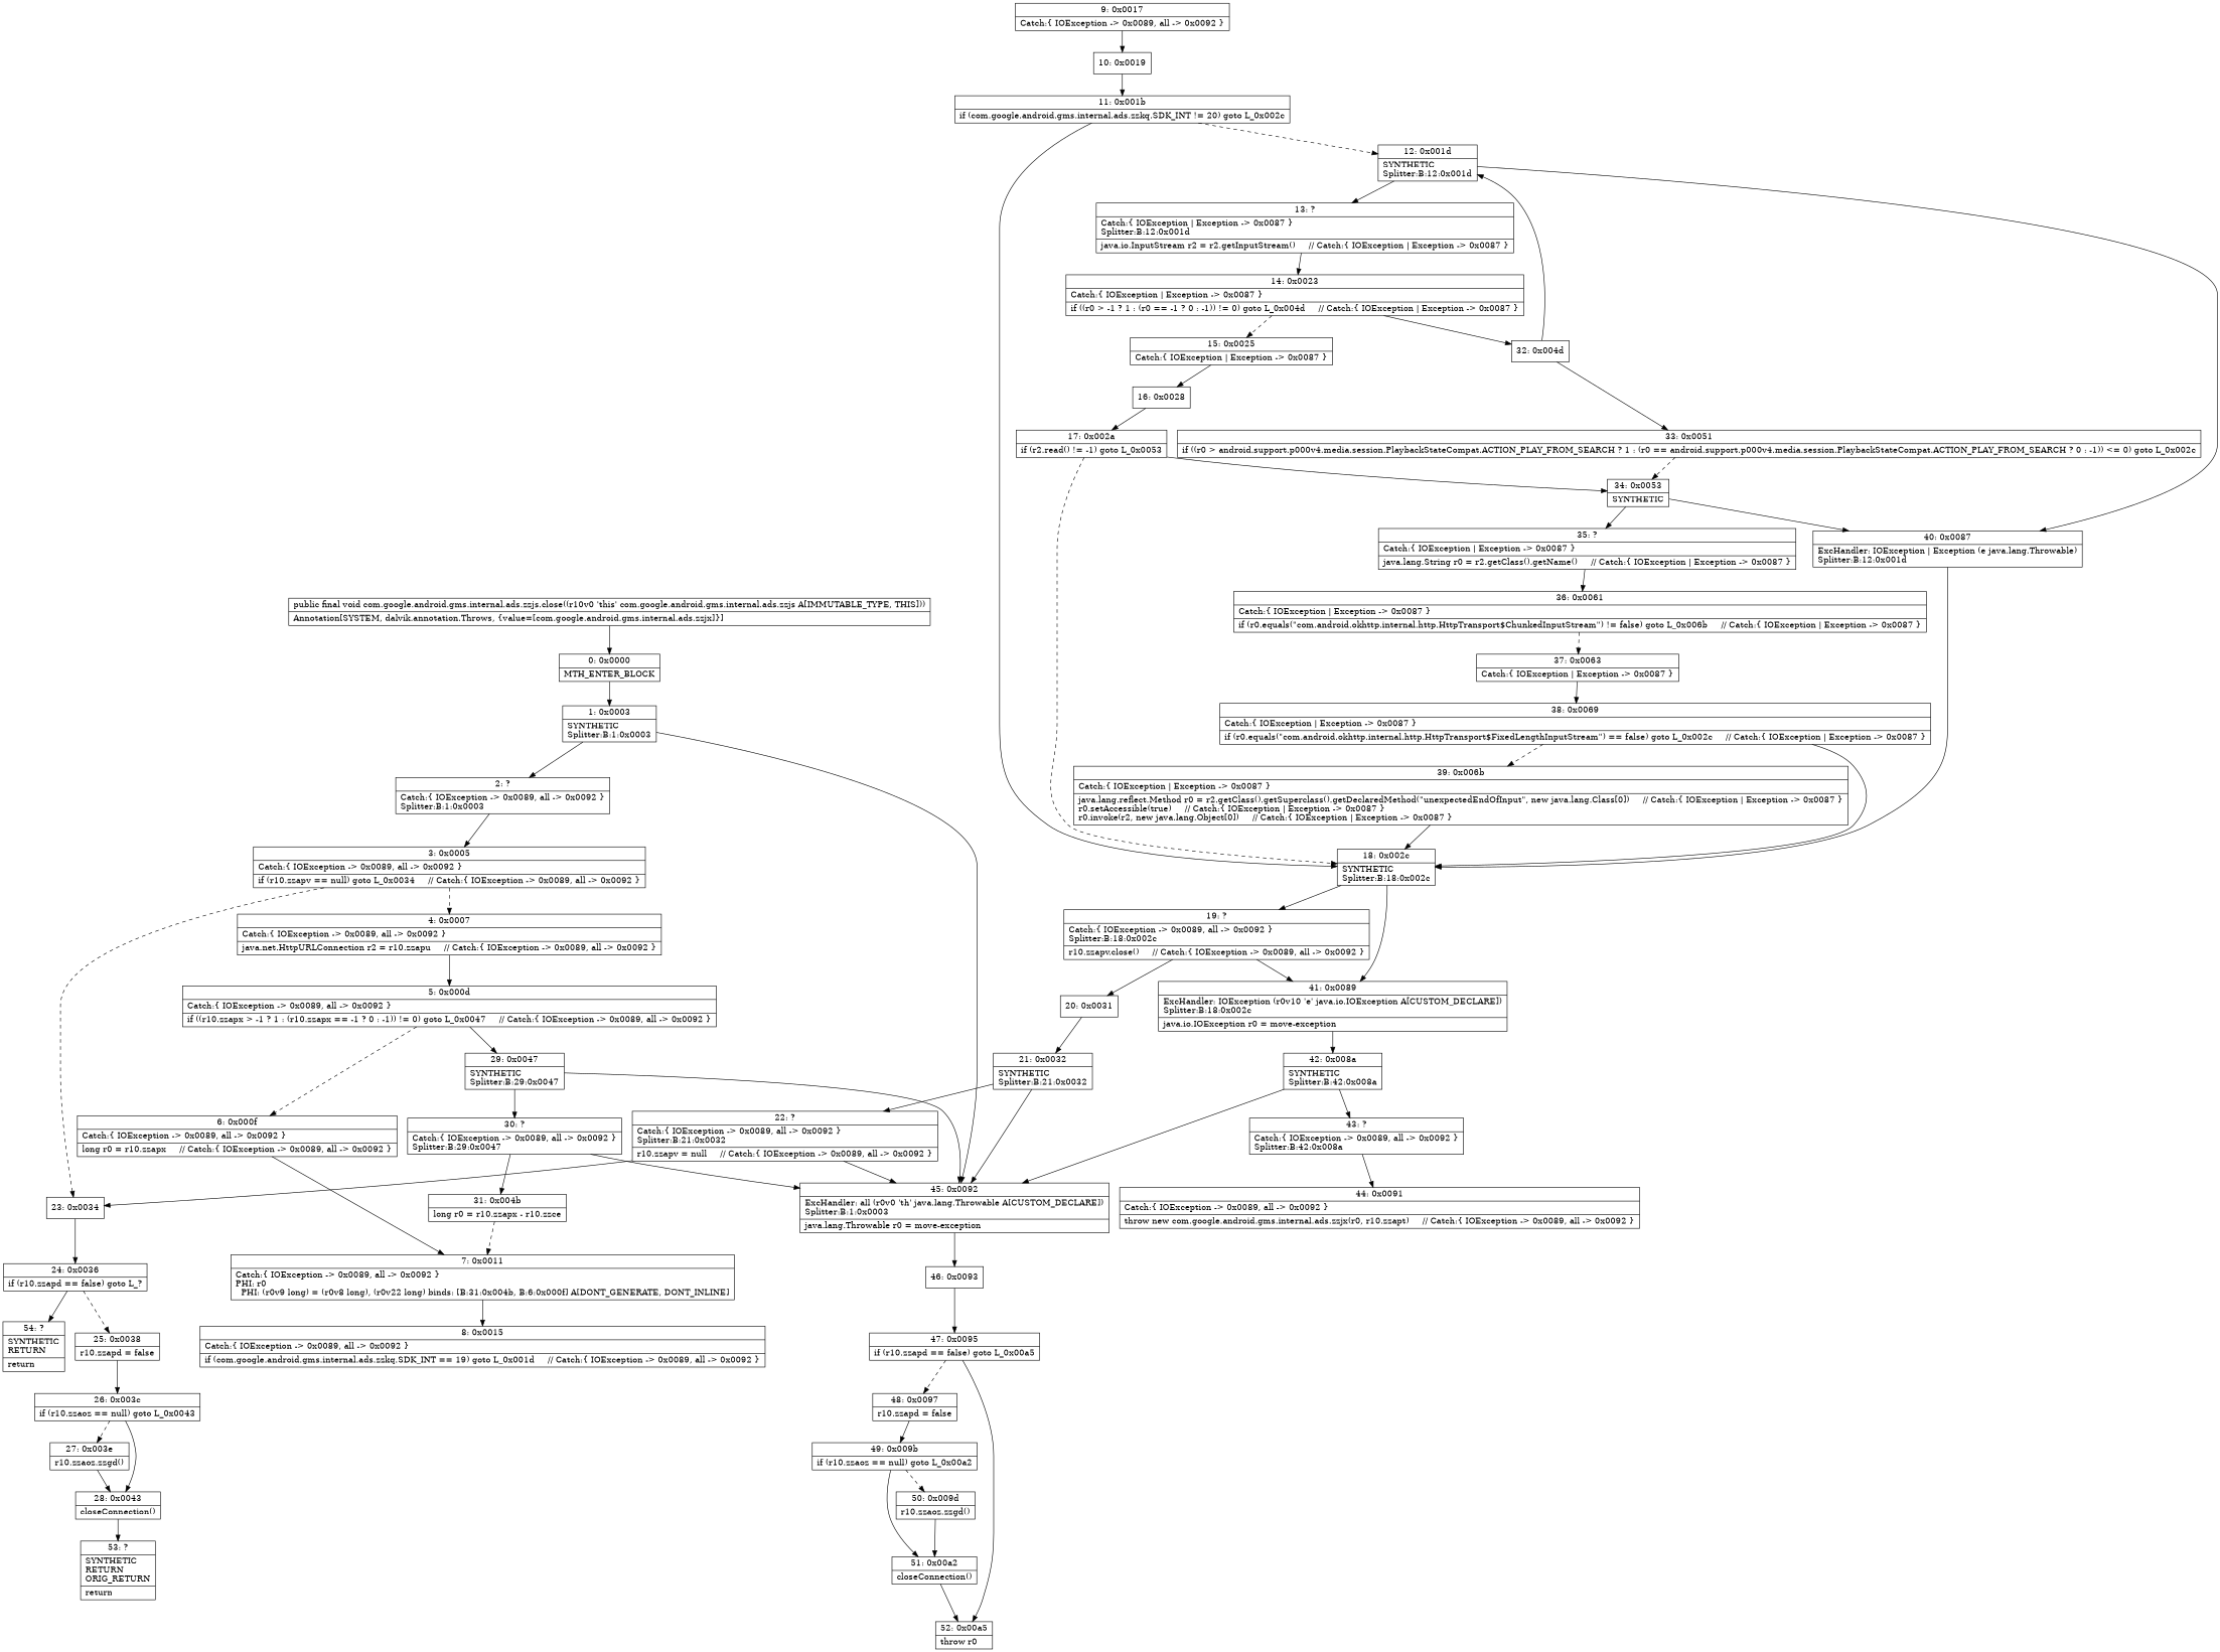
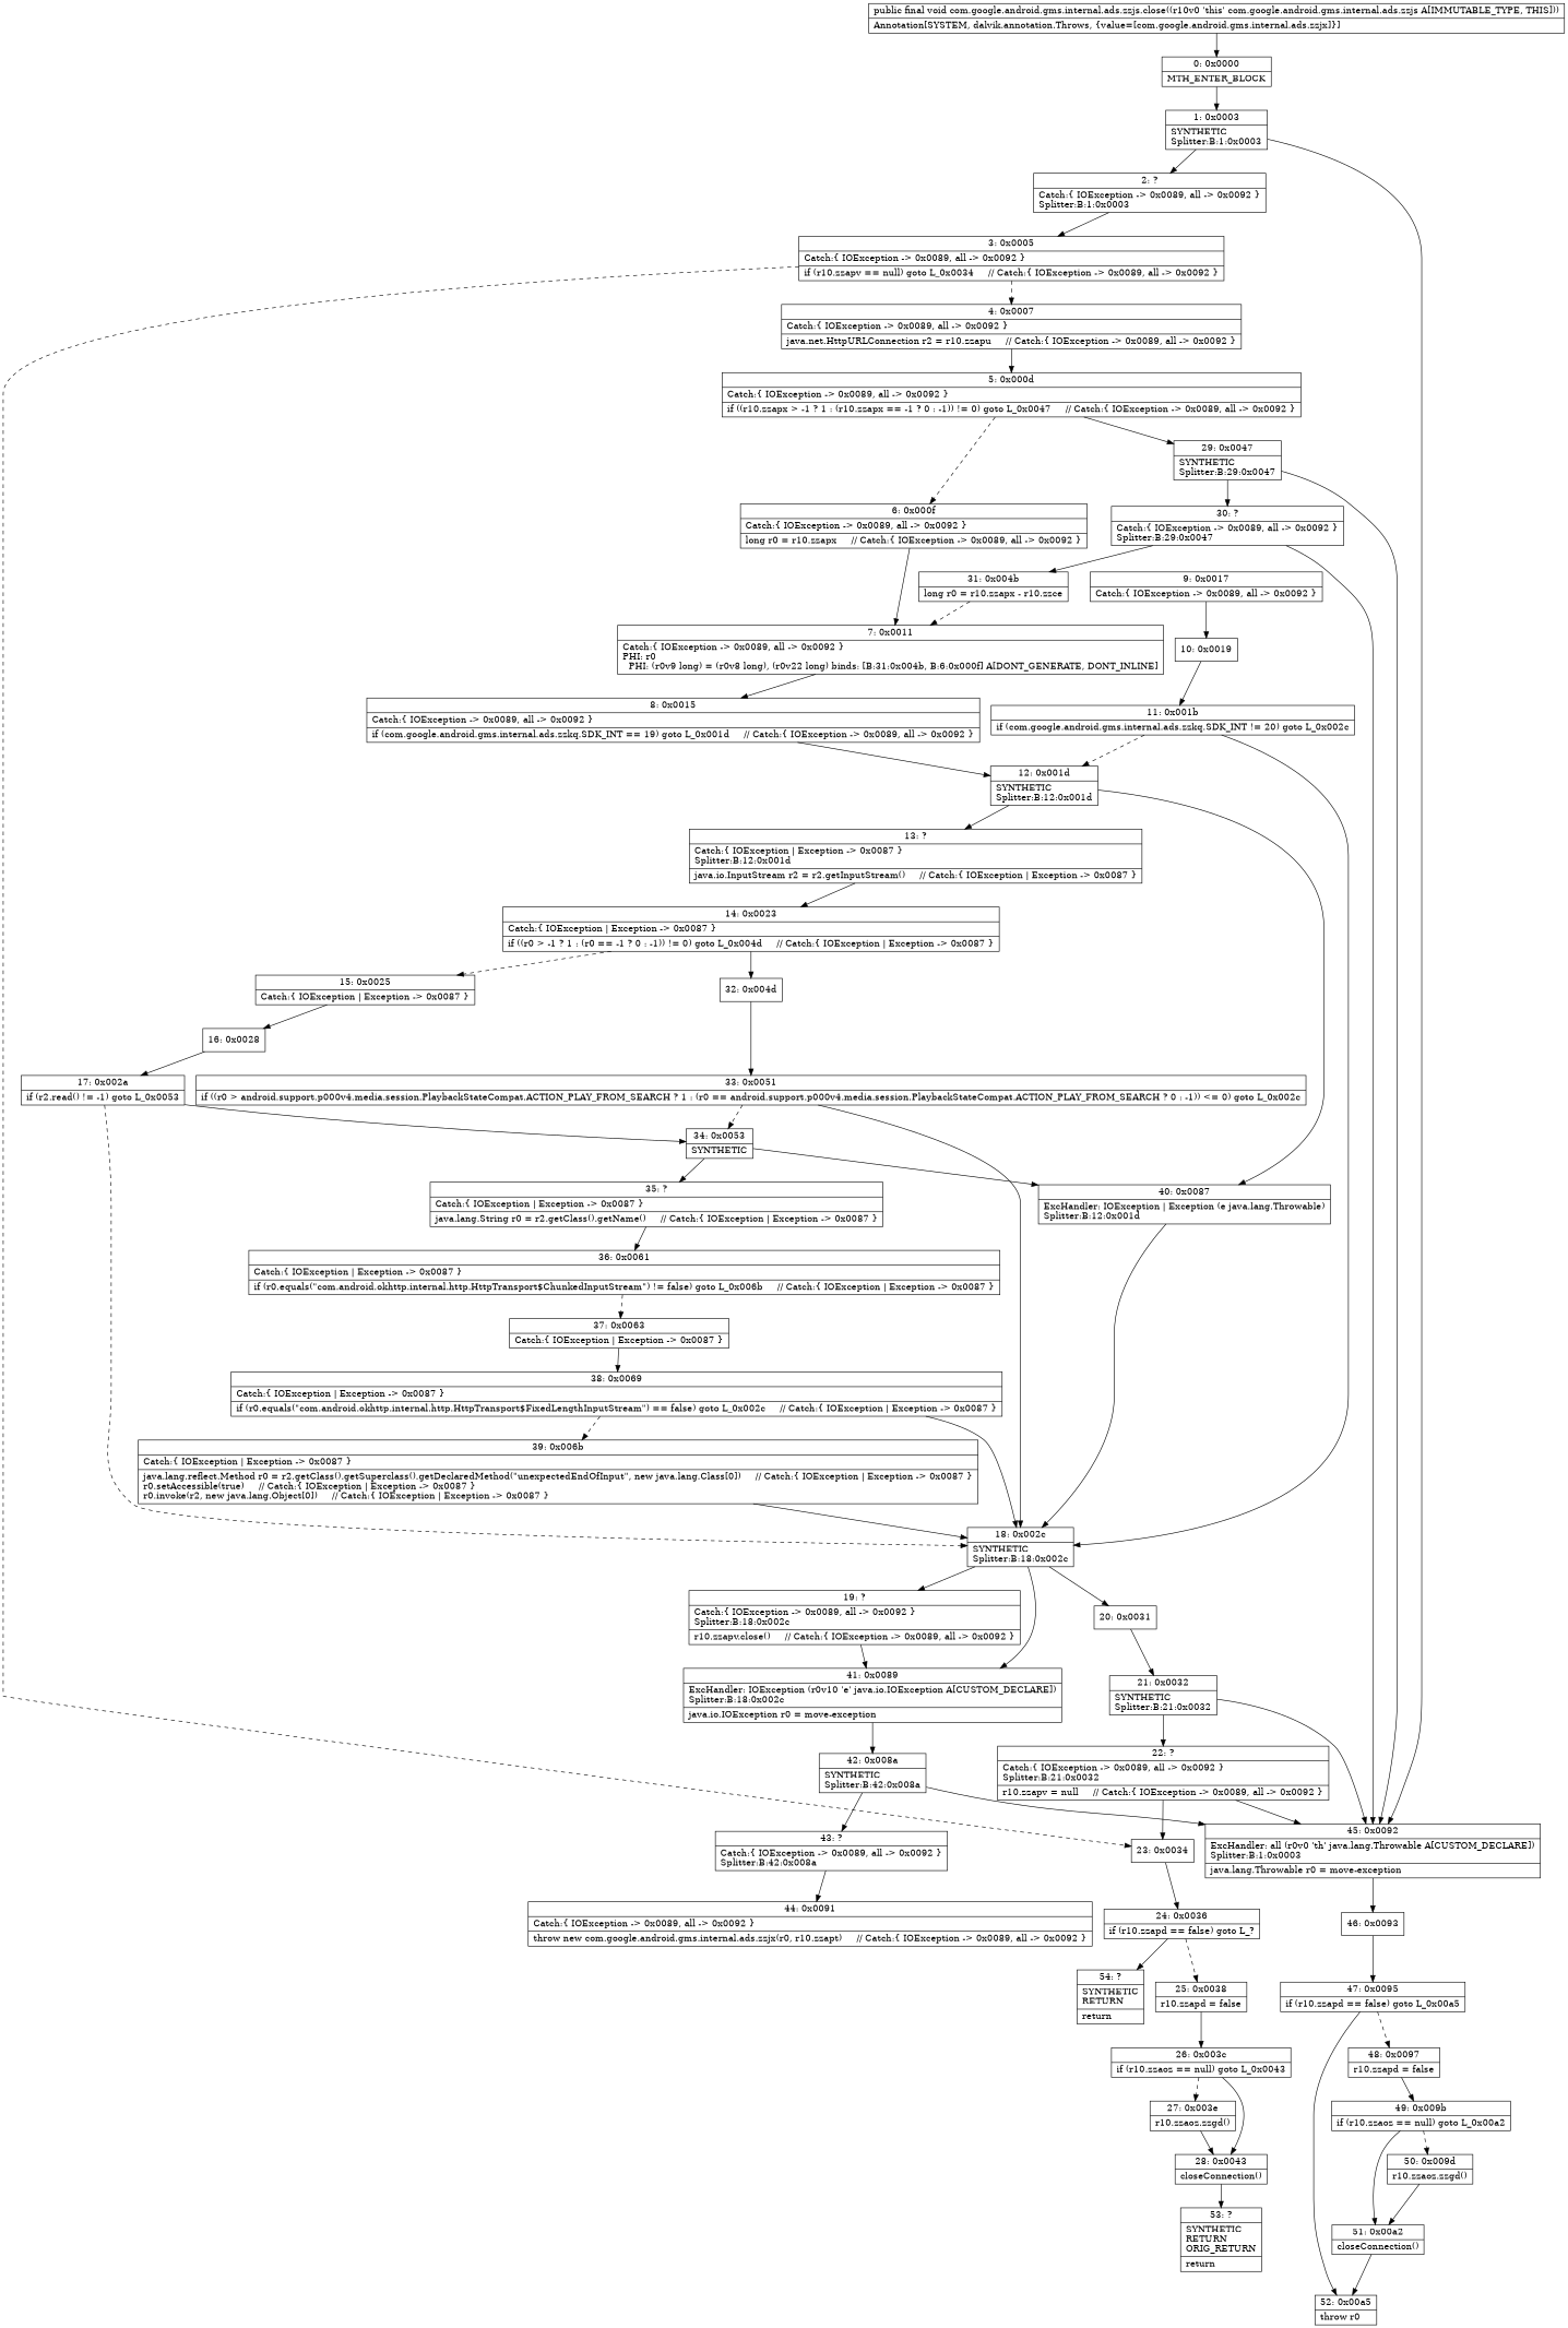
  digraph {
    node [shape=record]
    n1 [label="{0\:\ 0x0000|MTH_ENTER_BLOCK\l}"]
    n2 [label="{1\:\ 0x0003|SYNTHETIC\lSplitter:B:1:0x0003\l}"]
    n3 [label="{2\:\ ?|Catch:\{ IOException \-\> 0x0089, all \-\> 0x0092 \}\lSplitter:B:1:0x0003\l}"]
    n4 [label="{45\:\ 0x0092|ExcHandler: all (r0v0 'th' java.lang.Throwable A[CUSTOM_DECLARE])\lSplitter:B:1:0x0003\l|java.lang.Throwable r0 = move\-exception\l}"]
    n5 [label="{3\:\ 0x0005|Catch:\{ IOException \-\> 0x0089, all \-\> 0x0092 \}\l|if (r10.zzapv == null) goto L_0x0034     \/\/ Catch:\{ IOException \-\> 0x0089, all \-\> 0x0092 \}\l}"]
    n6 [label="{46\:\ 0x0093}"]
    n7 [label="{4\:\ 0x0007|Catch:\{ IOException \-\> 0x0089, all \-\> 0x0092 \}\l|java.net.HttpURLConnection r2 = r10.zzapu     \/\/ Catch:\{ IOException \-\> 0x0089, all \-\> 0x0092 \}\l}"]
    n8 [label="{23\:\ 0x0034}"]
    n9 [label="{5\:\ 0x000d|Catch:\{ IOException \-\> 0x0089, all \-\> 0x0092 \}\l|if ((r10.zzapx \> \-1 ? 1 : (r10.zzapx == \-1 ? 0 : \-1)) != 0) goto L_0x0047     \/\/ Catch:\{ IOException \-\> 0x0089, all \-\> 0x0092 \}\l}"]
    n10 [label="{24\:\ 0x0036|if (r10.zzapd == false) goto L_?\l}"]
    n11 [label="{6\:\ 0x000f|Catch:\{ IOException \-\> 0x0089, all \-\> 0x0092 \}\l|long r0 = r10.zzapx     \/\/ Catch:\{ IOException \-\> 0x0089, all \-\> 0x0092 \}\l}"]
    n12 [label="{29\:\ 0x0047|SYNTHETIC\lSplitter:B:29:0x0047\l}"]
    n13 [label="{7\:\ 0x0011|Catch:\{ IOException \-\> 0x0089, all \-\> 0x0092 \}\lPHI: r0 \l  PHI: (r0v9 long) = (r0v8 long), (r0v22 long) binds: [B:31:0x004b, B:6:0x000f] A[DONT_GENERATE, DONT_INLINE]\l}"]
    n14 [label="{30\:\ ?|Catch:\{ IOException \-\> 0x0089, all \-\> 0x0092 \}\lSplitter:B:29:0x0047\l}"]
    n15 [label="{8\:\ 0x0015|Catch:\{ IOException \-\> 0x0089, all \-\> 0x0092 \}\l|if (com.google.android.gms.internal.ads.zzkq.SDK_INT == 19) goto L_0x001d     \/\/ Catch:\{ IOException \-\> 0x0089, all \-\> 0x0092 \}\l}"]
    n16 [label="{12\:\ 0x001d|SYNTHETIC\lSplitter:B:12:0x001d\l}"]
    n17 [label="{9\:\ 0x0017|Catch:\{ IOException \-\> 0x0089, all \-\> 0x0092 \}\l}"]
    n18 [label="{10\:\ 0x0019}"]
    n19 [label="{13\:\ ?|Catch:\{ IOException \| Exception \-\> 0x0087 \}\lSplitter:B:12:0x001d\l|java.io.InputStream r2 = r2.getInputStream()     \/\/ Catch:\{ IOException \| Exception \-\> 0x0087 \}\l}"]
    n20 [label="{40\:\ 0x0087|ExcHandler: IOException \| Exception (e java.lang.Throwable)\lSplitter:B:12:0x001d\l}"]
    n21 [label="{11\:\ 0x001b|if (com.google.android.gms.internal.ads.zzkq.SDK_INT != 20) goto L_0x002c\l}"]
    n22 [label="{18\:\ 0x002c|SYNTHETIC\lSplitter:B:18:0x002c\l}"]
    n23 [label="{19\:\ ?|Catch:\{ IOException \-\> 0x0089, all \-\> 0x0092 \}\lSplitter:B:18:0x002c\l|r10.zzapv.close()     \/\/ Catch:\{ IOException \-\> 0x0089, all \-\> 0x0092 \}\l}"]
    n24 [label="{41\:\ 0x0089|ExcHandler: IOException (r0v10 'e' java.io.IOException A[CUSTOM_DECLARE])\lSplitter:B:18:0x002c\l|java.io.IOException r0 = move\-exception\l}"]
    n25 [label="{14\:\ 0x0023|Catch:\{ IOException \| Exception \-\> 0x0087 \}\l|if ((r0 \> \-1 ? 1 : (r0 == \-1 ? 0 : \-1)) != 0) goto L_0x004d     \/\/ Catch:\{ IOException \| Exception \-\> 0x0087 \}\l}"]
    n26 [label="{15\:\ 0x0025|Catch:\{ IOException \| Exception \-\> 0x0087 \}\l}"]
    n27 [label="{32\:\ 0x004d}"]
    n28 [label="{16\:\ 0x0028}"]
    n29 [label="{33\:\ 0x0051|if ((r0 \> android.support.p000v4.media.session.PlaybackStateCompat.ACTION_PLAY_FROM_SEARCH ? 1 : (r0 == android.support.p000v4.media.session.PlaybackStateCompat.ACTION_PLAY_FROM_SEARCH ? 0 : \-1)) \<= 0) goto L_0x002c\l}"]
    n30 [label="{17\:\ 0x002a|if (r2.read() != \-1) goto L_0x0053\l}"]
    n31 [label="{34\:\ 0x0053|SYNTHETIC\l}"]
    n32 [label="{35\:\ ?|Catch:\{ IOException \| Exception \-\> 0x0087 \}\l|java.lang.String r0 = r2.getClass().getName()     \/\/ Catch:\{ IOException \| Exception \-\> 0x0087 \}\l}"]
    n33 [label="{20\:\ 0x0031}"]
    n34 [label="{42\:\ 0x008a|SYNTHETIC\lSplitter:B:42:0x008a\l}"]
    n35 [label="{21\:\ 0x0032|SYNTHETIC\lSplitter:B:21:0x0032\l}"]
    n36 [label="{22\:\ ?|Catch:\{ IOException \-\> 0x0089, all \-\> 0x0092 \}\lSplitter:B:21:0x0032\l|r10.zzapv = null     \/\/ Catch:\{ IOException \-\> 0x0089, all \-\> 0x0092 \}\l}"]
    n37 [label="{25\:\ 0x0038|r10.zzapd = false\l}"]
    n38 [label="{54\:\ ?|SYNTHETIC\lRETURN\l|return\l}"]
    n39 [label="{26\:\ 0x003c|if (r10.zzaoz == null) goto L_0x0043\l}"]
    n40 [label="{27\:\ 0x003e|r10.zzaoz.zzgd()\l}"]
    n41 [label="{28\:\ 0x0043|closeConnection()\l}"]
    n42 [label="{53\:\ ?|SYNTHETIC\lRETURN\lORIG_RETURN\l|return\l}"]
    n43 [label="{31\:\ 0x004b|long r0 = r10.zzapx \- r10.zzce\l}"]
    n44 [label="{36\:\ 0x0061|Catch:\{ IOException \| Exception \-\> 0x0087 \}\l|if (r0.equals(\"com.android.okhttp.internal.http.HttpTransport$ChunkedInputStream\") != false) goto L_0x006b     \/\/ Catch:\{ IOException \| Exception \-\> 0x0087 \}\l}"]
    n45 [label="{37\:\ 0x0063|Catch:\{ IOException \| Exception \-\> 0x0087 \}\l}"]
    n46 [label="{38\:\ 0x0069|Catch:\{ IOException \| Exception \-\> 0x0087 \}\l|if (r0.equals(\"com.android.okhttp.internal.http.HttpTransport$FixedLengthInputStream\") == false) goto L_0x002c     \/\/ Catch:\{ IOException \| Exception \-\> 0x0087 \}\l}"]
    n47 [label="{39\:\ 0x006b|Catch:\{ IOException \| Exception \-\> 0x0087 \}\l|java.lang.reflect.Method r0 = r2.getClass().getSuperclass().getDeclaredMethod(\"unexpectedEndOfInput\", new java.lang.Class[0])     \/\/ Catch:\{ IOException \| Exception \-\> 0x0087 \}\lr0.setAccessible(true)     \/\/ Catch:\{ IOException \| Exception \-\> 0x0087 \}\lr0.invoke(r2, new java.lang.Object[0])     \/\/ Catch:\{ IOException \| Exception \-\> 0x0087 \}\l}"]
    n48 [label="{43\:\ ?|Catch:\{ IOException \-\> 0x0089, all \-\> 0x0092 \}\lSplitter:B:42:0x008a\l}"]
    n49 [label="{44\:\ 0x0091|Catch:\{ IOException \-\> 0x0089, all \-\> 0x0092 \}\l|throw new com.google.android.gms.internal.ads.zzjx(r0, r10.zzapt)     \/\/ Catch:\{ IOException \-\> 0x0089, all \-\> 0x0092 \}\l}"]
    n50 [label="{47\:\ 0x0095|if (r10.zzapd == false) goto L_0x00a5\l}"]
    n51 [label="{48\:\ 0x0097|r10.zzapd = false\l}"]
    n52 [label="{52\:\ 0x00a5|throw r0\l}"]
    n53 [label="{49\:\ 0x009b|if (r10.zzaoz == null) goto L_0x00a2\l}"]
    n54 [label="{50\:\ 0x009d|r10.zzaoz.zzgd()\l}"]
    n55 [label="{51\:\ 0x00a2|closeConnection()\l}"]
    n56 [label="{public final void com.google.android.gms.internal.ads.zzjs.close((r10v0 'this' com.google.android.gms.internal.ads.zzjs A[IMMUTABLE_TYPE, THIS]))  | Annotation[SYSTEM, dalvik.annotation.Throws, \{value=[com.google.android.gms.internal.ads.zzjx]\}]\l}"]
    n1 -> n2
    n2 -> n3
    n2 -> n4
    n3 -> n5
    n4 -> n6
    n5 -> n7 [style=dashed]
    n5 -> n8 [style=dashed]
    n6 -> n50
    n7 -> n9
    n8 -> n10
    n9 -> n11 [style=dashed]
    n9 -> n12
    n10 -> n37 [style=dashed]
    n10 -> n38
    n11 -> n13
    n12 -> n4
    n12 -> n14
    n13 -> n15
    n14 -> n4
    n14 -> n43
-   n27 -> n16
+   n15 -> n16
    n16 -> n19
    n16 -> n20
    n17 -> n18
    n18 -> n21
    n19 -> n25
    n20 -> n22
    n21 -> n16 [style=dashed]
    n21 -> n22
    n22 -> n23
    n22 -> n24
    n23 -> n24
-   n23 -> n33
+   n22 -> n33
    n24 -> n34
    n25 -> n26 [style=dashed]
    n25 -> n27
    n26 -> n28
    n27 -> n29
    n28 -> n30
+   n29 -> n22
    n29 -> n31 [style=dashed]
    n30 -> n22 [style=dashed]
    n30 -> n31
    n31 -> n20
    n31 -> n32
    n32 -> n44
    n33 -> n35
    n34 -> n4
    n34 -> n48
    n35 -> n4
    n35 -> n36
    n36 -> n4
    n36 -> n8
    n37 -> n39
    n39 -> n40 [style=dashed]
    n39 -> n41
    n40 -> n41
    n41 -> n42
    n43 -> n13 [style=dashed]
    n44 -> n45 [style=dashed]
    n45 -> n46
    n46 -> n22
    n46 -> n47 [style=dashed]
    n47 -> n22
    n48 -> n49
    n50 -> n51 [style=dashed]
    n50 -> n52
    n51 -> n53
    n53 -> n54 [style=dashed]
    n53 -> n55
    n54 -> n55
    n55 -> n52
    n56 -> n1
  }
